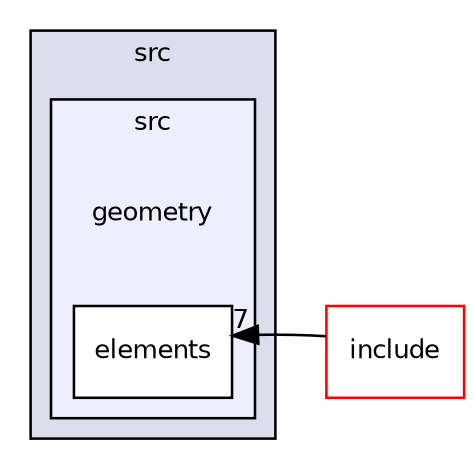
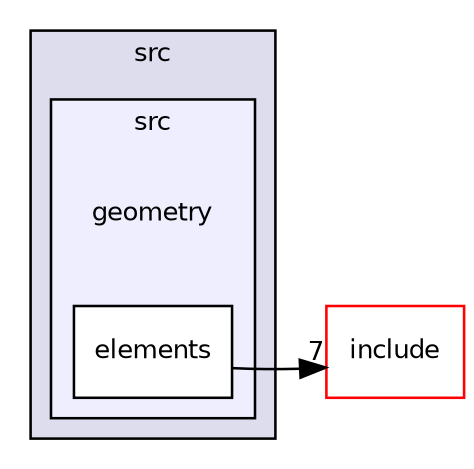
  digraph {
    compound=true
    rankdir=LR
    node [fontname=Helvetica fontsize=10 shape=box fillcolor=white style=filled]
    n1 [label=geometry shape=plaintext fillcolor="" style=""]
    n2 [color=black label=elements]
    n3 [color=red label=include]
    subgraph cluster_1 {
      bgcolor="#ddddee"
      fontname=Helvetica
      fontsize=10
      label=src
      pencolor=black
      subgraph cluster_2 {
        bgcolor="#eeeeff"
        fontname=Helvetica
        fontsize=10
        pencolor=black
        n1
        n2
      }
    }
-   n3 -> n2 [headlabel=7 labeldistance=1.5 labelfontname=Helvetica labelfontsize=10]
+   n2 -> n3 [headlabel=7 labeldistance=1.5 labelfontname=Helvetica labelfontsize=10]
  }
